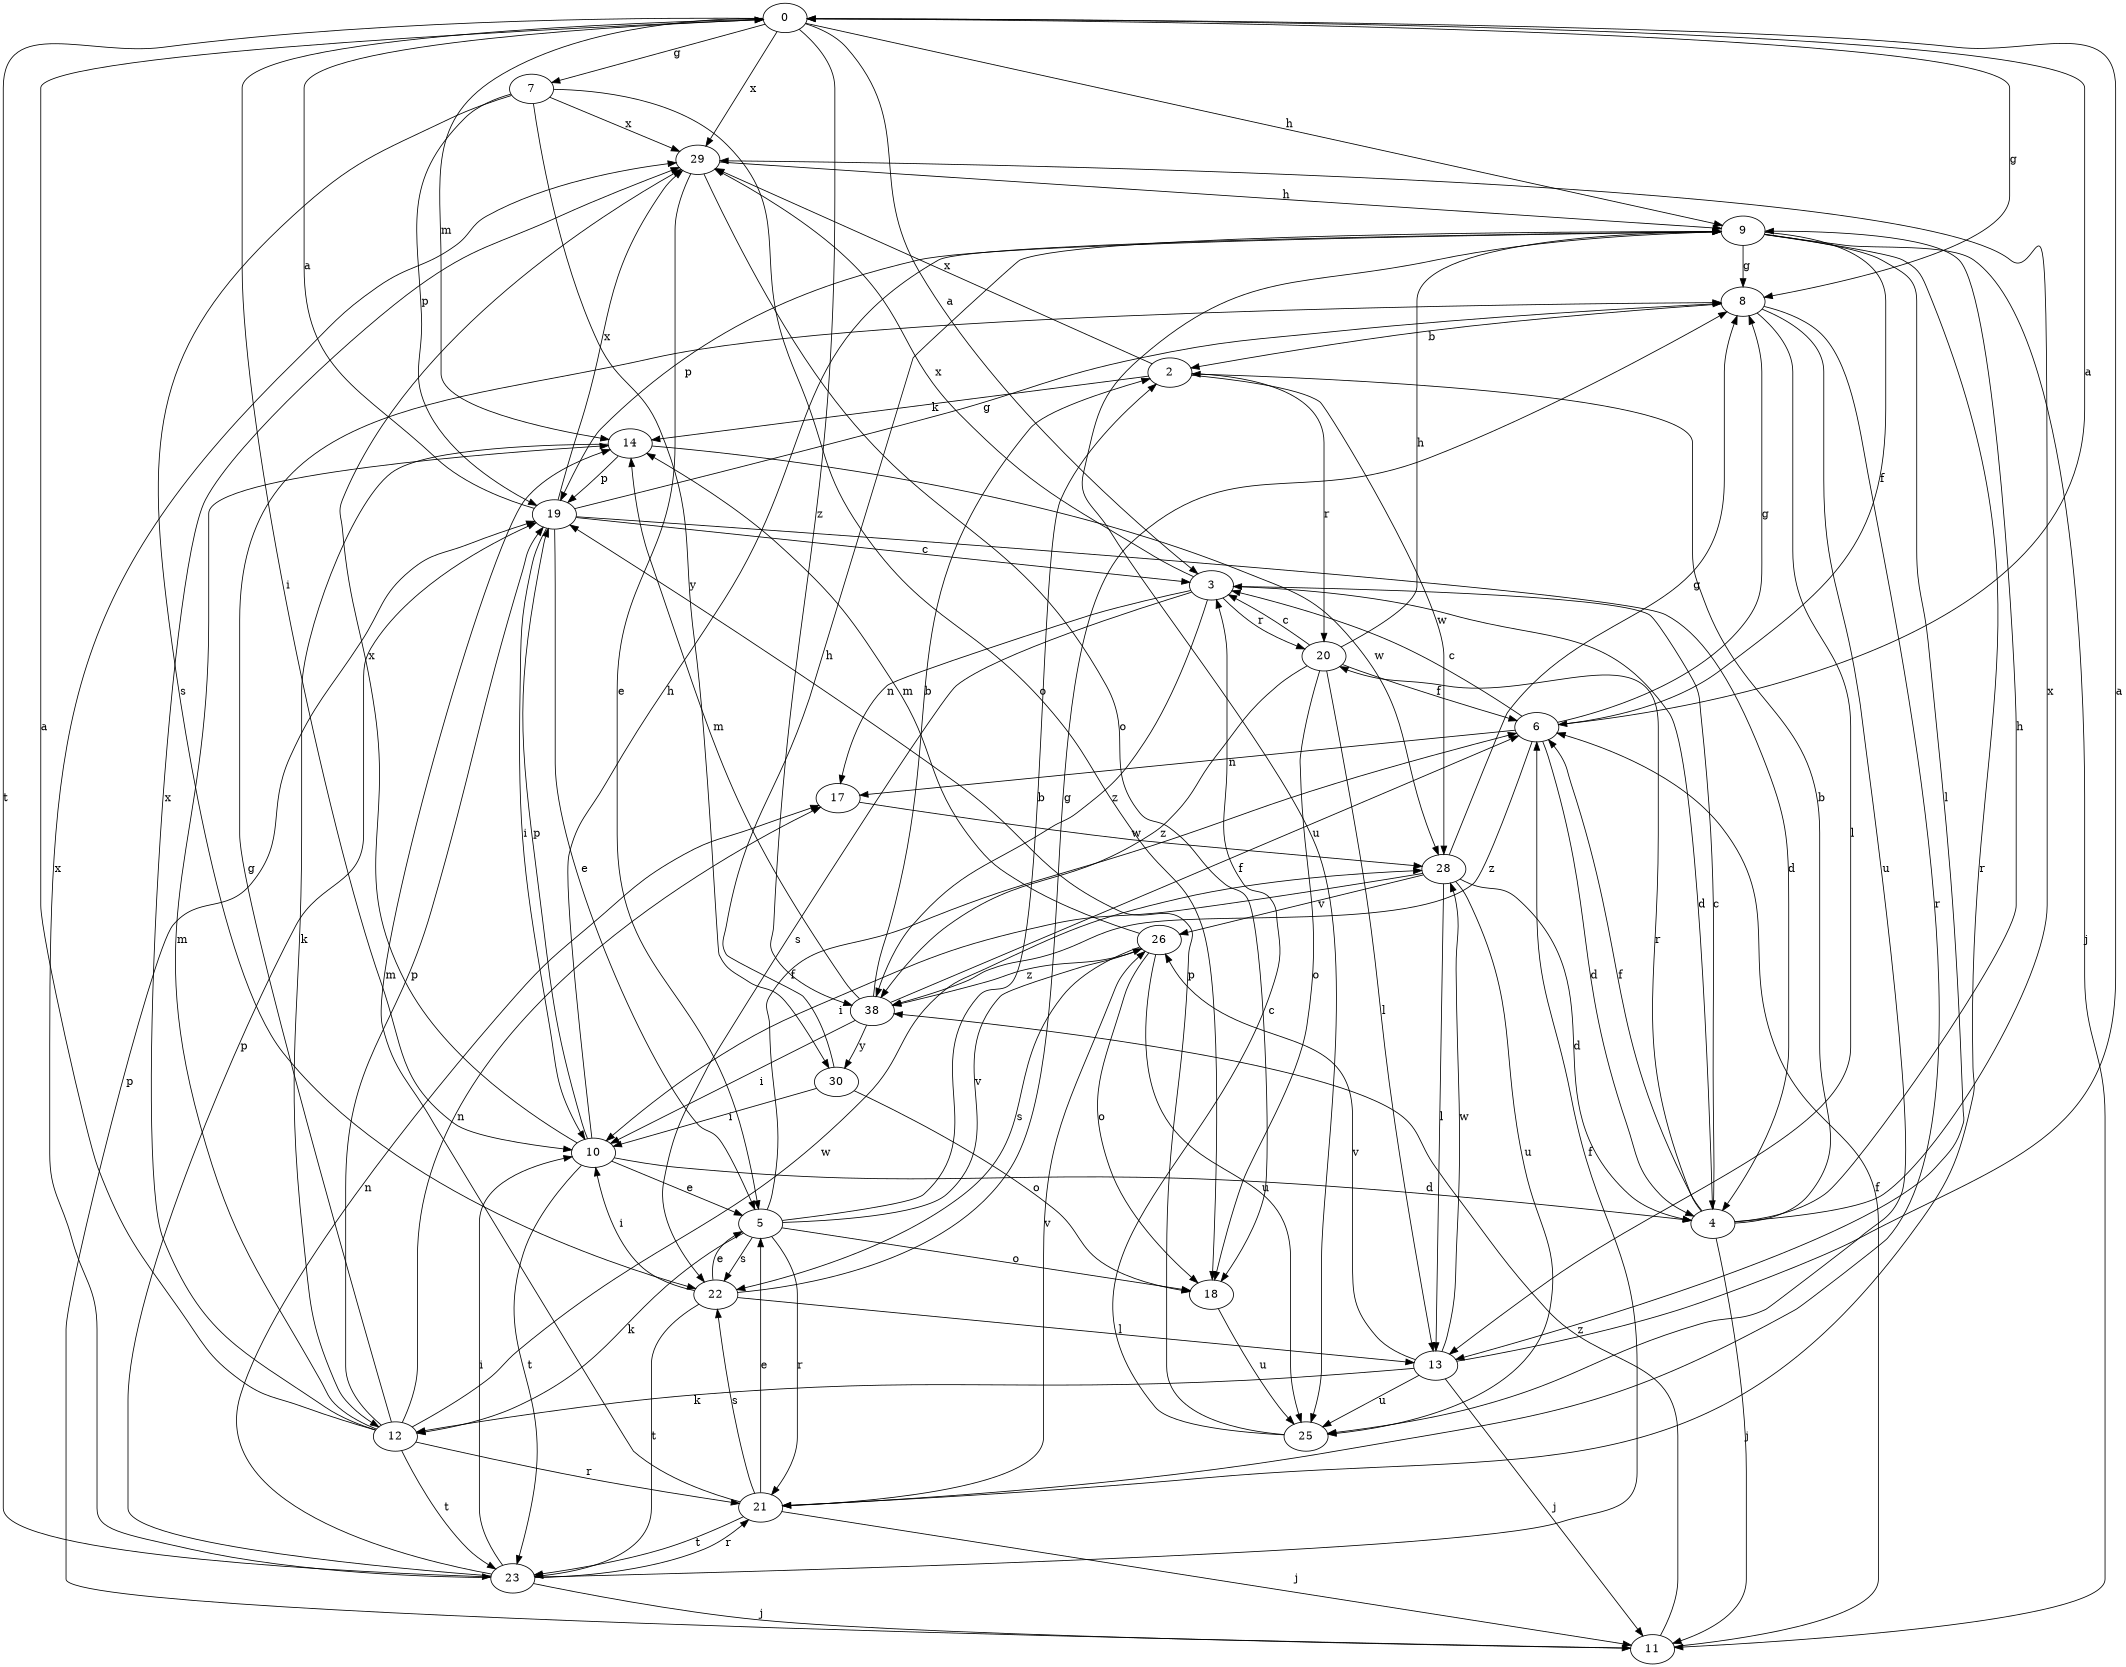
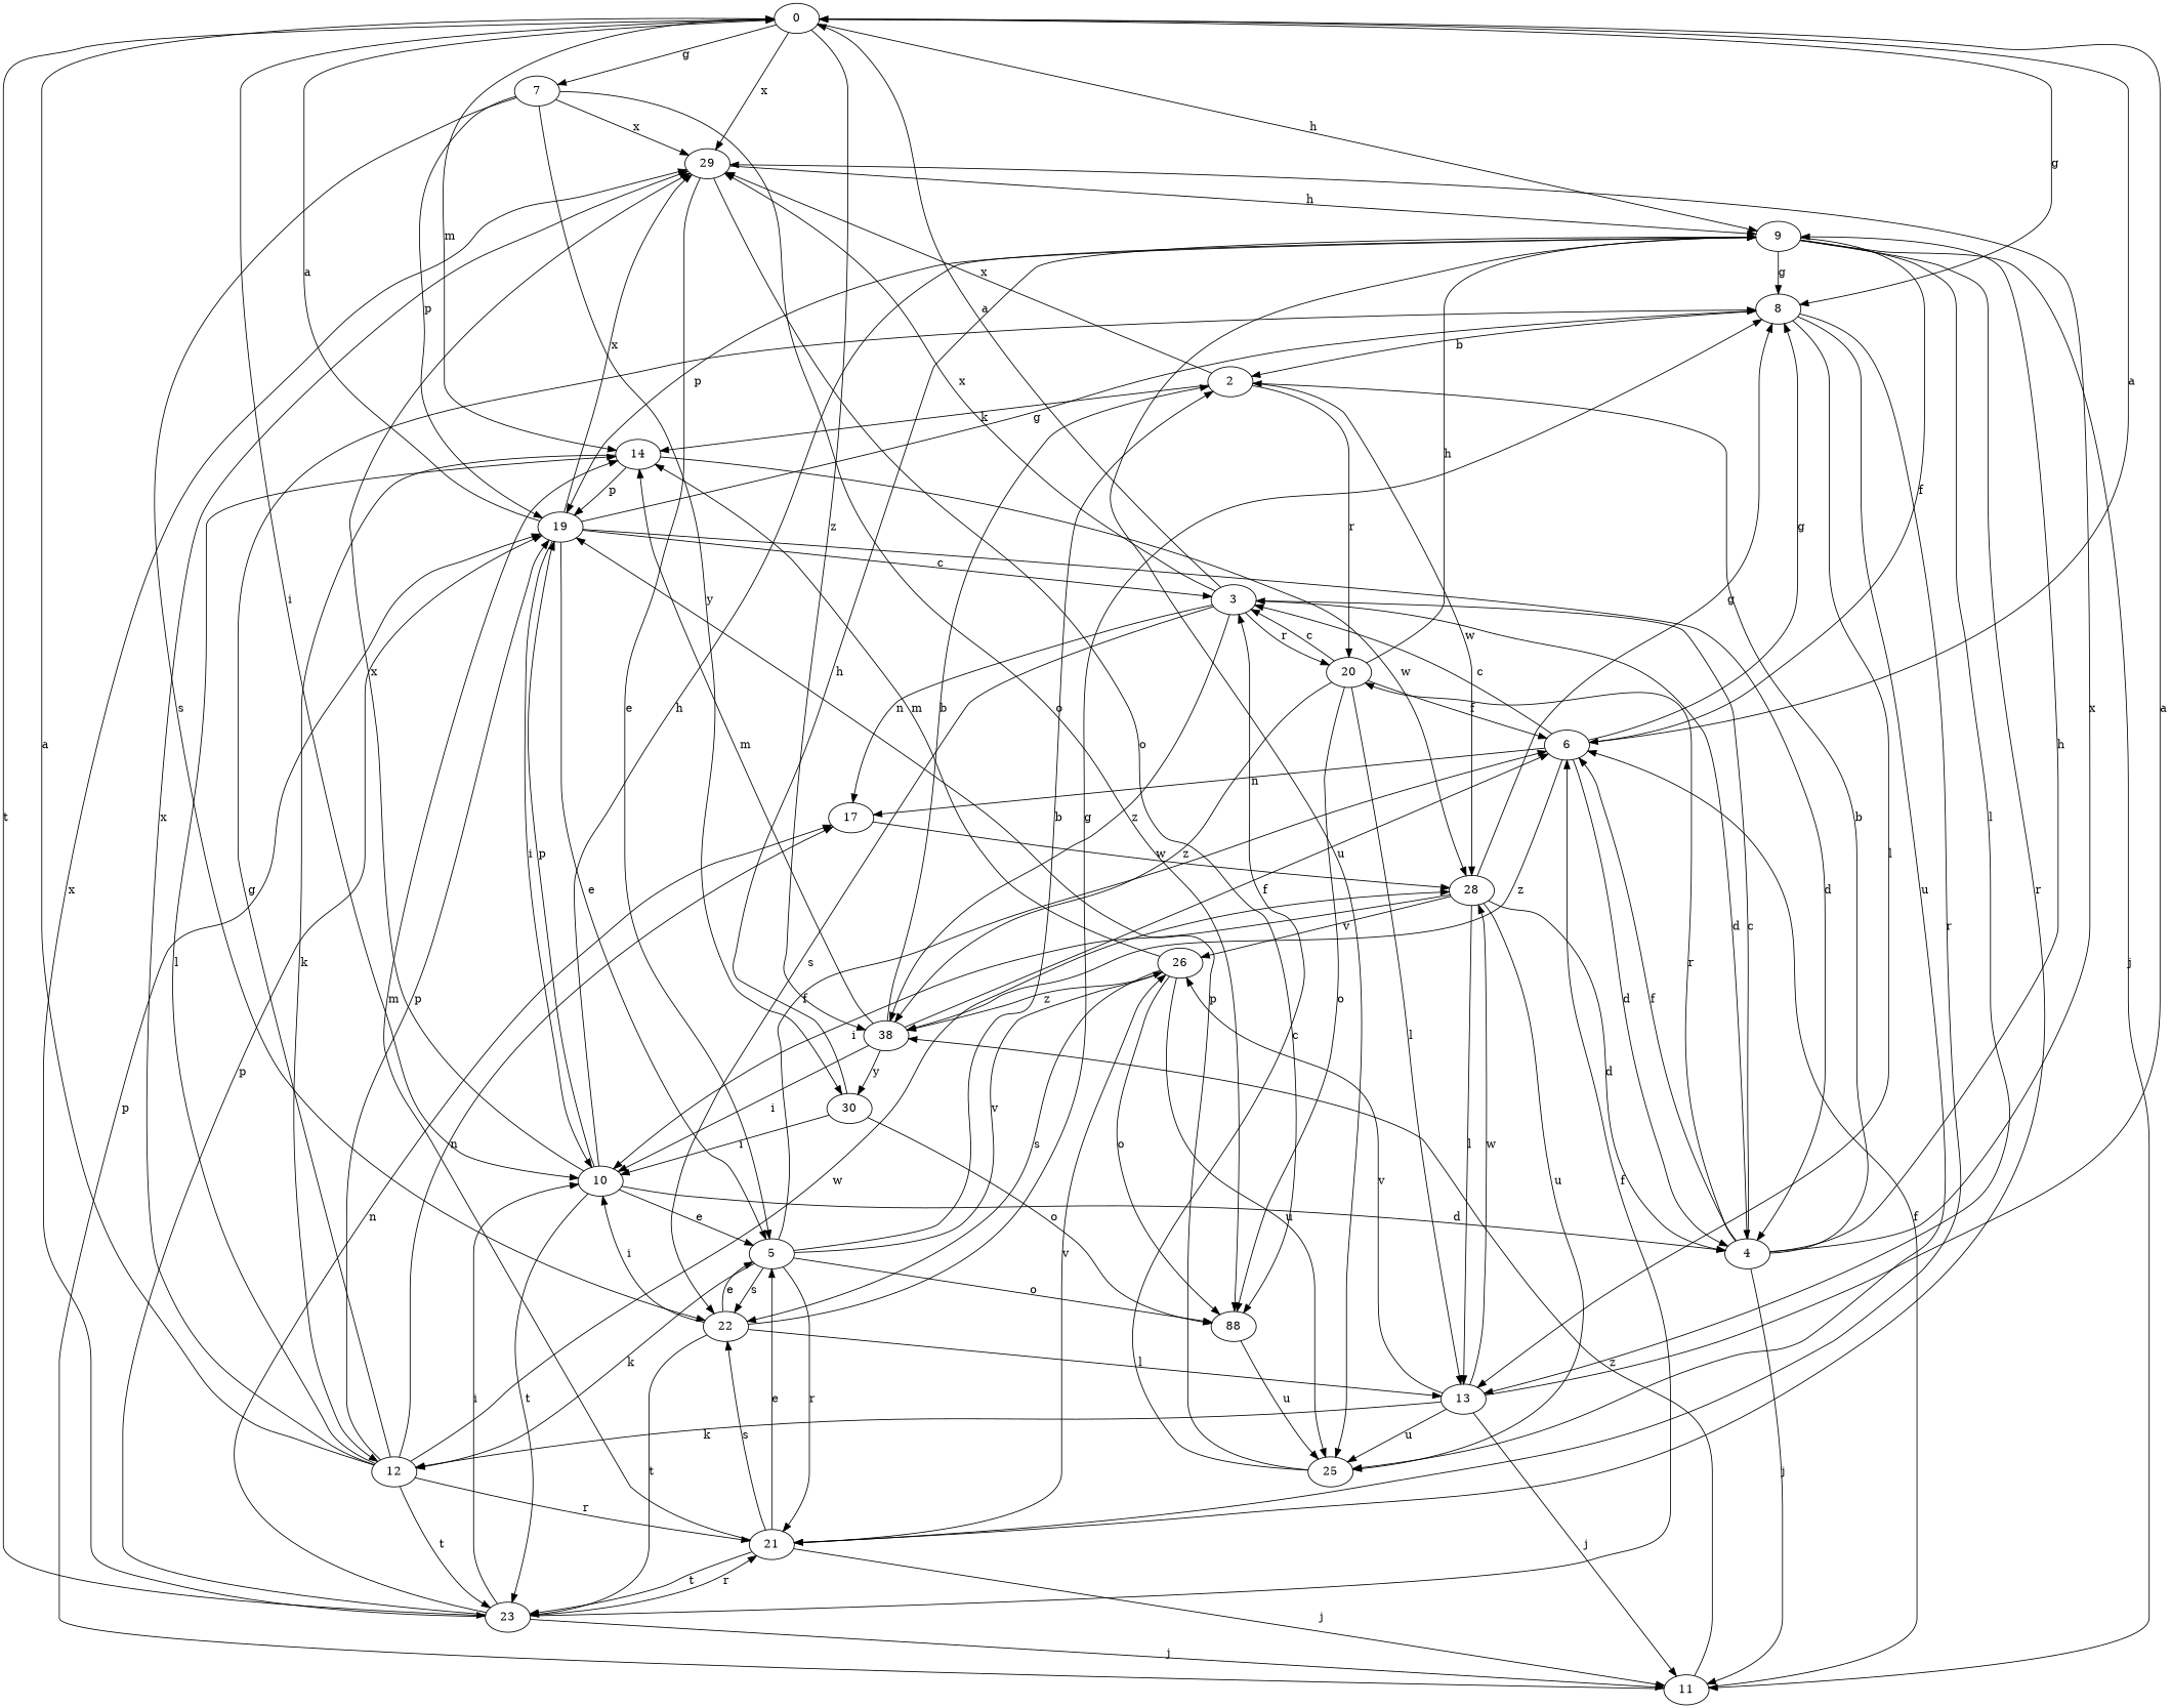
  strict digraph {
    0
    7
    8
    9
    10
    14
    23
    29
    n9 [label=38]
    22
-   18
+   18 [label=88]
    19
    30
    2
    21
    13
    25
    6
    11
    4
    5
    12
    28
    17
    20
    3
    26
    0 -> 7 [label=g]
    0 -> 8 [label=g]
    0 -> 9 [label=h]
    0 -> 10 [label=i]
    0 -> 14 [label=m]
    0 -> 23 [label=t]
    0 -> 29 [label=x]
    0 -> n9 [label=z]
    7 -> 29 [label=x]
    7 -> 22 [label=s]
    7 -> 18 [label=o]
    7 -> 19 [label=p]
    7 -> 30 [label=y]
    8 -> 2 [label=b]
    8 -> 21 [label=r]
    8 -> 13 [label=l]
    8 -> 25 [label=u]
    9 -> 8 [label=g]
    9 -> 19 [label=p]
    9 -> 21 [label=r]
    9 -> 13 [label=l]
    9 -> 25 [label=u]
    9 -> 6 [label=f]
    9 -> 11 [label=j]
    10 -> 9 [label=h]
    10 -> 23 [label=t]
    10 -> 29 [label=x]
    10 -> 19 [label=p]
    10 -> 4 [label=d]
    10 -> 5 [label=e]
    14 -> 19 [label=p]
    14 -> 12 [label=k]
    14 -> 28 [label=w]
    23 -> 10 [label=i]
    23 -> 29 [label=x]
    23 -> 19 [label=p]
    23 -> 21 [label=r]
    23 -> 6 [label=f]
    23 -> 11 [label=j]
    23 -> 17 [label=n]
    29 -> 9 [label=h]
    29 -> 18 [label=o]
    29 -> 5 [label=e]
    n9 -> 10 [label=i]
    n9 -> 14 [label=m]
    n9 -> 30 [label=y]
    n9 -> 2 [label=b]
    n9 -> 6 [label=f]
    22 -> 8 [label=g]
    22 -> 10 [label=i]
    22 -> 23 [label=t]
    22 -> 13 [label=l]
    22 -> 5 [label=e]
    18 -> 25 [label=u]
    19 -> 0 [label=a]
    19 -> 8 [label=g]
    19 -> 10 [label=i]
    19 -> 29 [label=x]
    19 -> 4 [label=d]
    19 -> 5 [label=e]
    19 -> 3 [label=c]
    30 -> 9 [label=h]
    30 -> 10 [label=i]
    30 -> 18 [label=o]
    2 -> 14 [label=k]
    2 -> 29 [label=x]
    2 -> 28 [label=w]
    2 -> 20 [label=r]
    21 -> 14 [label=m]
    21 -> 23 [label=t]
    21 -> 22 [label=s]
    21 -> 11 [label=j]
    21 -> 5 [label=e]
    21 -> 26 [label=v]
    13 -> 0 [label=a]
    13 -> 25 [label=u]
    13 -> 11 [label=j]
    13 -> 12 [label=k]
    13 -> 28 [label=w]
    13 -> 26 [label=v]
    25 -> 19 [label=p]
    25 -> 3 [label=c]
    6 -> 0 [label=a]
    6 -> 8 [label=g]
    6 -> n9 [label=z]
    6 -> 4 [label=d]
    6 -> 17 [label=n]
    6 -> 3 [label=c]
    11 -> n9 [label=z]
    11 -> 19 [label=p]
    11 -> 6 [label=f]
    4 -> 9 [label=h]
    4 -> 29 [label=x]
    4 -> 2 [label=b]
    4 -> 6 [label=f]
    4 -> 11 [label=j]
    4 -> 20 [label=r]
    4 -> 3 [label=c]
    5 -> 22 [label=s]
    5 -> 18 [label=o]
    5 -> 2 [label=b]
    5 -> 21 [label=r]
    5 -> 6 [label=f]
    5 -> 12 [label=k]
    5 -> 26 [label=v]
    12 -> 0 [label=a]
    12 -> 8 [label=g]
-   12 -> 14 [label=m]
+   12 -> 14 [label=l]
    12 -> 23 [label=t]
    12 -> 29 [label=x]
    12 -> 19 [label=p]
    12 -> 21 [label=r]
    12 -> 28 [label=w]
    12 -> 17 [label=n]
    28 -> 8 [label=g]
    28 -> 10 [label=i]
    28 -> 13 [label=l]
    28 -> 25 [label=u]
    28 -> 4 [label=d]
    28 -> 26 [label=v]
    17 -> 28 [label=w]
    20 -> 9 [label=h]
    20 -> n9 [label=z]
    20 -> 18 [label=o]
    20 -> 13 [label=l]
    20 -> 6 [label=f]
    20 -> 3 [label=c]
-   0 -> 3 [label=a]
+   3 -> 0 [label=a]
    3 -> 29 [label=x]
    3 -> n9 [label=z]
    3 -> 22 [label=s]
    3 -> 4 [label=d]
    3 -> 17 [label=n]
    3 -> 20 [label=r]
    26 -> 14 [label=m]
    26 -> n9 [label=z]
    26 -> 22 [label=s]
    26 -> 18 [label=o]
    26 -> 25 [label=u]
  }
